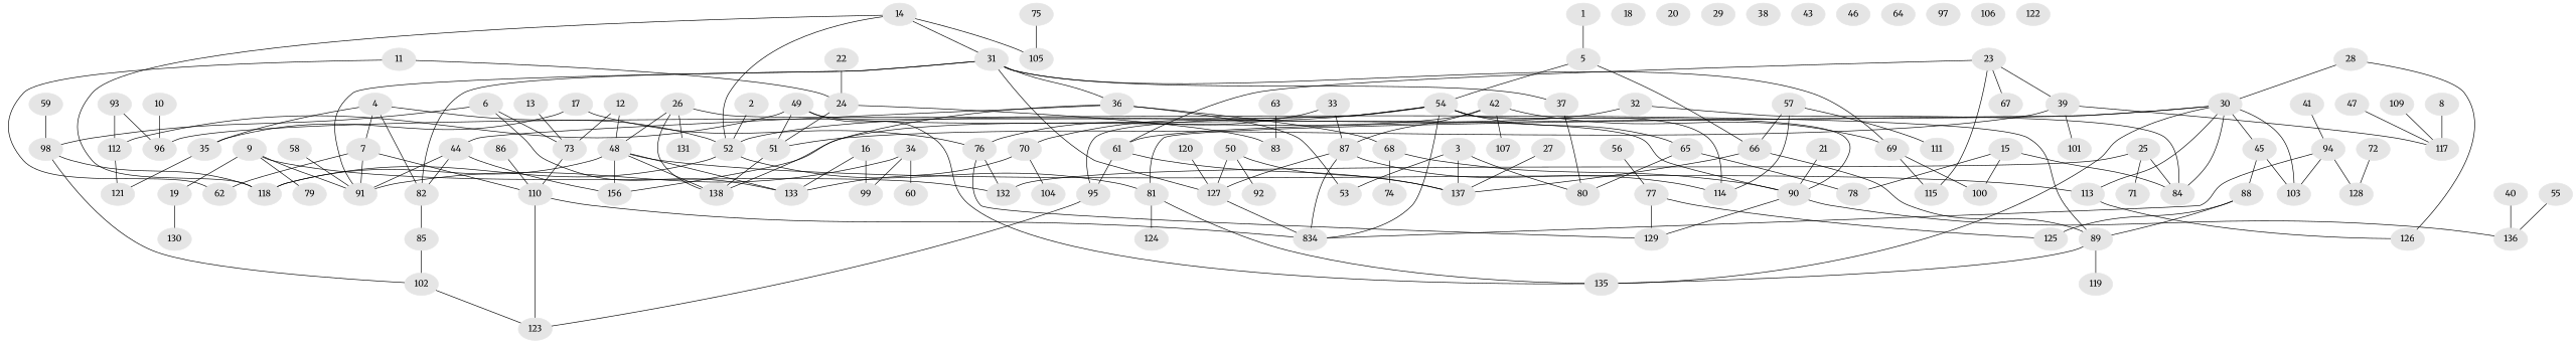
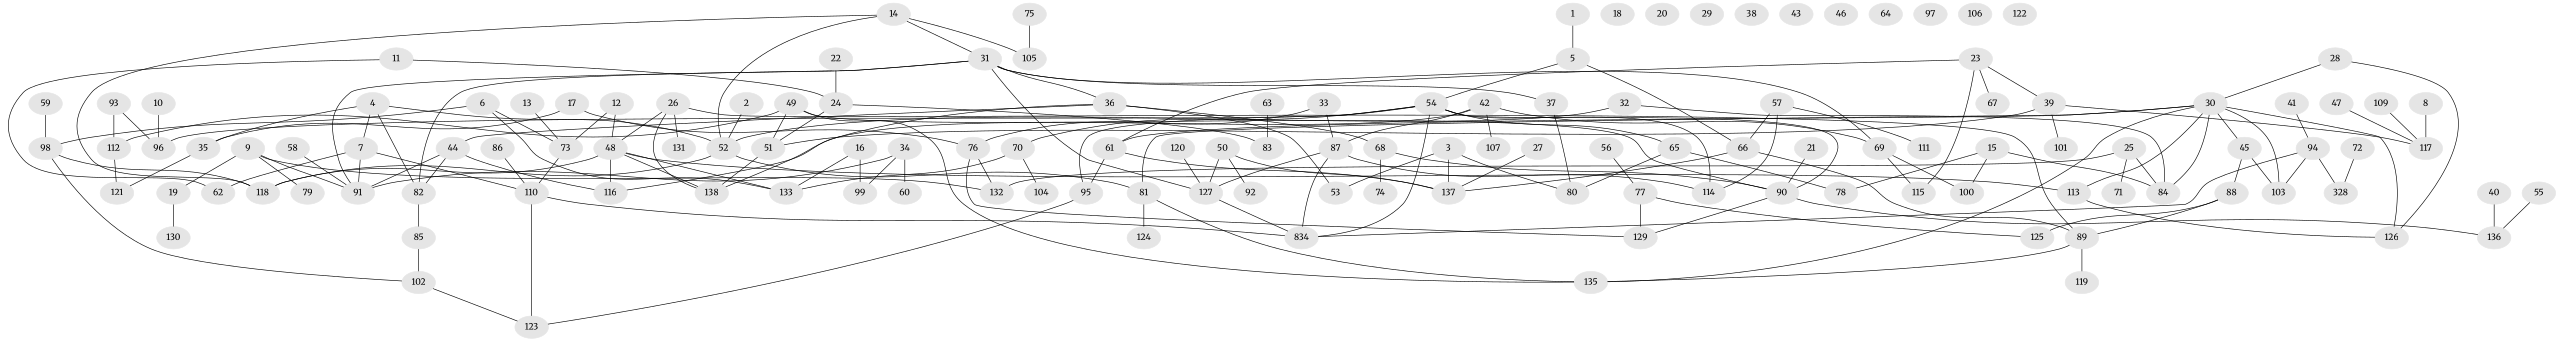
  graph {
    fontname=Merriweather
    node [color=gray90 fontname=Merriweather style=filled]
    edge [fontname=Merriweather]
    1
    5
    54
    66
    2
    52
    118
    81
    3
    53
    80
    137
    4
    7
    35
    82
    62
    91
    110
    121
    85
    96
    90
    65
    70
    95
    114
    n28 [label=834]
    89
    6
    73
    98
    133
    102
    123
    8
    117
    9
    19
    79
    132
    130
    10
    11
    24
    51
    83
    12
    48
    138
    113
-   116 [label=156]
+   116
    13
    14
    31
    105
    36
    37
    69
    127
    15
    78
    84
    100
    16
    99
    17
    76
    129
    18
    20
    21
    136
    22
    23
    39
    61
    67
    115
    101
    25
    71
    26
    131
    135
    119
    27
    28
    30
    126
    45
    103
    29
    88
    124
    44
    68
    32
    33
    87
    34
    60
    74
    38
    40
    41
    94
-   128
+   128 [label=328]
    42
    107
    43
    125
    46
    47
    49
    112
    50
    92
    104
    55
    56
    77
    57
    111
    58
    59
    63
    64
    72
    75
    86
    93
    97
    106
    109
    120
    122
    1 -- 5
    5 -- 54
    5 -- 66
    54 -- 96
    54 -- 90
    54 -- 65
    54 -- 70
    54 -- 95
    54 -- 114
    54 -- n28
    66 -- 137
    66 -- 89
    2 -- 52
    52 -- 118
    52 -- 81
    81 -- 135
    81 -- 124
    3 -- 53
    3 -- 80
    3 -- 137
    4 -- 52
    4 -- 7
    4 -- 35
    4 -- 82
    7 -- 62
    7 -- 91
    7 -- 110
    35 -- 121
    82 -- 85
    110 -- n28
    110 -- 123
    85 -- 102
    90 -- 129
    90 -- 136
    65 -- 80
    65 -- 78
    70 -- 133
    70 -- 104
    95 -- 123
    89 -- 135
    89 -- 119
    6 -- 73
    6 -- 98
    6 -- 133
    73 -- 110
    98 -- 118
    98 -- 102
    102 -- 123
    8 -- 117
    9 -- 91
    9 -- 19
    9 -- 79
    9 -- 132
    19 -- 130
    10 -- 96
    11 -- 62
    11 -- 24
    24 -- 51
    24 -- 83
    51 -- 138
    12 -- 73
    12 -- 48
    48 -- 118
    48 -- 133
    48 -- 138
    48 -- 113
    48 -- 116
    113 -- 126
    13 -- 73
    14 -- 52
    14 -- 118
    14 -- 31
    14 -- 105
    31 -- 82
    31 -- 91
    31 -- 36
    31 -- 37
    31 -- 69
    31 -- 127
    36 -- 53
    36 -- 138
    36 -- 44
    36 -- 68
    37 -- 80
    69 -- 100
    69 -- 115
    127 -- n28
    15 -- 78
    15 -- 84
    15 -- 100
    16 -- 133
    16 -- 99
    17 -- 35
    17 -- 76
    76 -- 132
    76 -- 129
    21 -- 90
    22 -- 24
    23 -- 39
    23 -- 61
    23 -- 67
    23 -- 115
    39 -- 117
    39 -- 51
    39 -- 101
    61 -- 137
    61 -- 95
    25 -- 132
    25 -- 84
    25 -- 71
    26 -- 89
    26 -- 48
    26 -- 138
    26 -- 131
    27 -- 137
    28 -- 30
    28 -- 126
    30 -- 81
    30 -- 113
    30 -- 84
    30 -- 61
    30 -- 135
+   30 -- 126
    30 -- 45
    30 -- 103
    45 -- 103
    45 -- 88
    88 -- 89
    88 -- 125
    44 -- 82
    44 -- 91
    44 -- 116
    68 -- 90
    68 -- 74
    32 -- 52
    32 -- 84
    33 -- 76
    33 -- 87
    87 -- 114
    87 -- n28
    87 -- 127
    34 -- 91
    34 -- 99
    34 -- 60
    40 -- 136
    41 -- 94
    94 -- n28
    94 -- 103
    94 -- 128
    42 -- 116
    42 -- 69
    42 -- 87
    42 -- 107
    47 -- 117
    49 -- 90
    49 -- 51
    49 -- 135
    49 -- 112
    112 -- 121
    50 -- 137
    50 -- 127
    50 -- 92
    55 -- 136
    56 -- 77
    77 -- 129
    77 -- 125
    57 -- 66
    57 -- 114
    57 -- 111
    58 -- 91
    59 -- 98
    63 -- 83
    72 -- 128
    75 -- 105
    86 -- 110
    93 -- 96
    93 -- 112
    109 -- 117
    120 -- 127
  }
